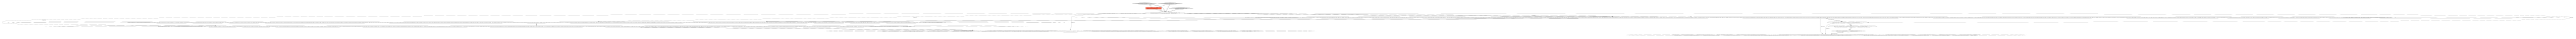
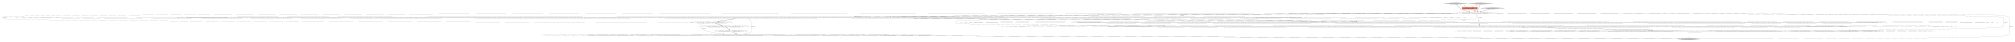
  digraph {
    fontname=Ubuntu
    node [fillcolor=white fontname=Ubuntu shape=ellipse style=filled]
    edge [fontname=Ubuntu style=bold]
    n1 [label="{Composite paramsGroup = UIUtils.createControlGroup(composite,SQLEditorMessages.pref_page_sql_editor_group_parameters,2,GridData.FILL_HORIZONTAL,0)enableSQLParameters = UIUtils.createCheckbox(paramsGroup,SQLEditorMessages.pref_page_sql_editor_checkbox_enable_sql_parameters,null,false,2)enableSQLAnonymousParameters = UIUtils.createCheckbox(paramsGroup,SQLEditorMessages.pref_page_sql_editor_checkbox_enable_sql_anonymous_parameters,null,false,2)anonymousParameterMarkText = UIUtils.createLabelText(paramsGroup,SQLEditorMessages.pref_page_sql_editor_text_anonymous_parameter_mark,\"\",SWT.BORDER,new GridData(32,SWT.DEFAULT))anonymousParameterMarkText.setTextLimit(1)namedParameterPrefixText = UIUtils.createLabelText(paramsGroup,SQLEditorMessages.pref_page_sql_editor_text_named_parameter_prefix,\"\",SWT.BORDER,new GridData(32,SWT.DEFAULT))namedParameterPrefixText.setTextLimit(1)controlCommandPrefixText = UIUtils.createLabelText(paramsGroup,SQLEditorMessages.pref_page_sql_editor_text_control_command_prefix,\"\",SWT.BORDER,new GridData(32,SWT.DEFAULT))controlCommandPrefixText.setTextLimit(1)enableParametersInDDL = UIUtils.createCheckbox(paramsGroup,SQLEditorMessages.pref_page_sql_editor_enable_parameters_in_ddl,SQLEditorMessages.pref_page_sql_editor_enable_parameters_in_ddl_tip,false,2)enableVariables = UIUtils.createCheckbox(paramsGroup,SQLEditorMessages.pref_page_sql_editor_enable_variables,SQLEditorMessages.pref_page_sql_editor_enable_variables_tip,false,2)GridData gd = new GridData(GridData.FILL_HORIZONTAL)gd.horizontalSpan = 2UIUtils.createLink(paramsGroup,SQLEditorMessages.pref_page_sql_editor_text_explanation_link,new SelectionAdapter(){@Override public void widgetSelected(SelectionEvent e){switch (e.text) {case \"params\":UIUtils.launchProgram(HelpUtils.getHelpExternalReference(\"SQL-Execution#dynamic-parameter-bindings\"))breakcase \"commands\":UIUtils.launchProgram(HelpUtils.getHelpExternalReference(\"Client-Side-Scripting\"))breakdefault:break}}).setLayoutData(gd)}@@@51@@@['1', '1', '0']"]
    n2 [label="{Composite delimGroup = UIUtils.createControlGroup(composite,SQLEditorMessages.pref_page_sql_editor_group_delimiters,2,GridData.FILL_HORIZONTAL | GridData.VERTICAL_ALIGN_BEGINNING,0)statementDelimiterText = UIUtils.createLabelText(delimGroup,SQLEditorMessages.pref_page_sql_editor_text_statement_delimiter,\"\",SWT.BORDER,new GridData(32,SWT.DEFAULT))ignoreNativeDelimiter = UIUtils.createCheckbox(delimGroup,SQLEditorMessages.pref_page_sql_editor_checkbox_ignore_native_delimiter,SQLEditorMessages.pref_page_sql_editor_checkbox_ignore_native_delimiter_tip,false,2)blankLineDelimiter = UIUtils.createCheckbox(delimGroup,SQLEditorMessages.pref_page_sql_editor_checkbox_blank_line_delimiter,SQLEditorMessages.pref_page_sql_editor_checkbox_blank_line_delimiter_tip,false,2)removeTrailingDelimiter = UIUtils.createCheckbox(delimGroup,SQLEditorMessages.pref_page_sql_editor_checkbox_remove_trailing_delimiter,SQLEditorMessages.pref_page_sql_editor_checkbox_remove_trailing_delimiter_tip,false,2)}@@@78@@@['1', '1', '0']"]
    n3 [label="{Composite assistGroup = UIUtils.createControlGroup(composite,SQLEditorMessages.pref_page_sql_completion_group_sql_assistant,2,GridData.VERTICAL_ALIGN_BEGINNING,0)csAutoActivationCheck = UIUtils.createCheckbox(assistGroup,SQLEditorMessages.pref_page_sql_completion_label_enable_auto_activation,SQLEditorMessages.pref_page_sql_completion_label_enable_auto_activation_tip,false,2)UIUtils.createControlLabel(assistGroup,SQLEditorMessages.pref_page_sql_completion_label_auto_activation_delay + UIMessages.label_ms)csAutoActivationDelaySpinner = new Spinner(assistGroup,SWT.BORDER)csAutoActivationDelaySpinner.setSelection(0)csAutoActivationDelaySpinner.setDigits(0)csAutoActivationDelaySpinner.setIncrement(50)csAutoActivationDelaySpinner.setMinimum(0)csAutoActivationDelaySpinner.setMaximum(1000000)csAutoActivationDelaySpinner.setToolTipText(SQLEditorMessages.pref_page_sql_completion_label_set_auto_activation_delay_tip)csAutoActivateOnKeystroke = UIUtils.createCheckbox(assistGroup,SQLEditorMessages.pref_page_sql_completion_label_activate_on_typing,SQLEditorMessages.pref_page_sql_completion_label_activate_on_typing_tip,false,2)csAutoInsertCheck = UIUtils.createCheckbox(assistGroup,SQLEditorMessages.pref_page_sql_completion_label_auto_insert_proposal,SQLEditorMessages.pref_page_sql_completion_label_auto_insert_proposal_tip,false,2)UIUtils.createControlLabel(assistGroup,SQLEditorMessages.pref_page_sql_completion_label_insert_case)csInsertCase = new Combo(assistGroup,SWT.BORDER | SWT.DROP_DOWN | SWT.READ_ONLY)csInsertCase.add(SQLEditorMessages.pref_page_sql_insert_case_default)csInsertCase.add(SQLEditorMessages.pref_page_sql_insert_case_upper_case)csInsertCase.add(SQLEditorMessages.pref_page_sql_insert_case_lower_case)csReplaceWordAfter = UIUtils.createCheckbox(assistGroup,SQLEditorMessages.pref_page_sql_completion_label_replace_word_after,SQLEditorMessages.pref_page_sql_completion_label_replace_word_after_tip,false,2)csHideDuplicates = UIUtils.createCheckbox(assistGroup,SQLEditorMessages.pref_page_sql_completion_label_hide_duplicate_names,null,false,2)csShortName = UIUtils.createCheckbox(assistGroup,SQLEditorMessages.pref_page_sql_completion_label_use_short_names,null,false,2)csLongName = UIUtils.createCheckbox(assistGroup,SQLEditorMessages.pref_page_sql_completion_label_use_long_names,null,false,2)csInsertSpace = UIUtils.createCheckbox(assistGroup,SQLEditorMessages.pref_page_sql_completion_label_insert_space,null,false,2)csSortAlphabetically = UIUtils.createCheckbox(assistGroup,SQLEditorMessages.pref_page_sql_completion_label_sort_alphabetically,null,false,2)csShowServerHelpTopics = UIUtils.createCheckbox(assistGroup,SQLEditorMessages.pref_page_sql_completion_label_show_server_help_topics,SQLEditorMessages.pref_page_sql_completion_label_show_server_help_topics_tip,false,2)csInsertTableAlias = UIUtils.createLabelCombo(assistGroup,SQLEditorMessages.pref_page_sql_completion_label_insert_table_alias,SWT.READ_ONLY | SWT.DROP_DOWN)for (SQLTableAliasInsertMode mode : SQLTableAliasInsertMode.values()){csInsertTableAlias.add(mode.getText())}}@@@4@@@['1', '1', '1']"]
    n4 [label="{Composite assistGroup = UIUtils.createControlGroup(rightPanel,SQLEditorMessages.pref_page_sql_format_group_search,1,GridData.FILL_HORIZONTAL | GridData.VERTICAL_ALIGN_BEGINNING,0)csMatchContains = UIUtils.createCheckbox(assistGroup,SQLEditorMessages.pref_page_sql_completion_label_match_contains,SQLEditorMessages.pref_page_sql_completion_label_match_contains_tip,false,2)csUseGlobalSearch = UIUtils.createCheckbox(assistGroup,SQLEditorMessages.pref_page_sql_completion_label_use_global_search,SQLEditorMessages.pref_page_sql_completion_label_use_global_search_tip,false,2)csShowColumnProcedures = UIUtils.createCheckbox(assistGroup,SQLEditorMessages.pref_page_sql_completion_label_show_column_procedures,SQLEditorMessages.pref_page_sql_completion_label_show_column_procedures_tip,false,2)}@@@37@@@['0', '0', '1']"]
    n5 [label="{Composite scriptsGroup = UIUtils.createControlGroup(composite,SQLEditorMessages.pref_page_sql_editor_group_scripts,2,GridData.FILL_HORIZONTAL,0){UIUtils.createControlLabel(scriptsGroup,SQLEditorMessages.pref_page_sql_editor_label_commit_type)commitTypeCombo = new Combo(scriptsGroup,SWT.BORDER | SWT.DROP_DOWN | SWT.READ_ONLY)commitTypeCombo.add(SQLEditorMessages.pref_page_sql_editor_combo_item_script_end,SQLScriptCommitType.AT_END.ordinal())commitTypeCombo.add(SQLEditorMessages.pref_page_sql_editor_combo_item_each_line_autocommit,SQLScriptCommitType.AUTOCOMMIT.ordinal())commitTypeCombo.add(SQLEditorMessages.pref_page_sql_editor_combo_item_each_spec_line,SQLScriptCommitType.NLINES.ordinal())commitTypeCombo.add(SQLEditorMessages.pref_page_sql_editor_combo_item_no_commit,SQLScriptCommitType.NO_COMMIT.ordinal())}{UIUtils.createControlLabel(scriptsGroup,SQLEditorMessages.pref_page_sql_editor_label_commit_after_line)commitLinesText = new Spinner(scriptsGroup,SWT.BORDER)commitLinesText.setSelection(0)commitLinesText.setDigits(0)commitLinesText.setIncrement(1)commitLinesText.setMinimum(1)commitLinesText.setMaximum(1024 * 1024)}{UIUtils.createControlLabel(scriptsGroup,SQLEditorMessages.pref_page_sql_editor_label_error_handling)errorHandlingCombo = new Combo(scriptsGroup,SWT.BORDER | SWT.DROP_DOWN | SWT.READ_ONLY)errorHandlingCombo.add(SQLEditorMessages.pref_page_sql_editor_combo_item_stop_rollback,SQLScriptErrorHandling.STOP_ROLLBACK.ordinal())errorHandlingCombo.add(SQLEditorMessages.pref_page_sql_editor_combo_item_stop_commit,SQLScriptErrorHandling.STOP_COMMIT.ordinal())errorHandlingCombo.add(SQLEditorMessages.pref_page_sql_editor_combo_item_ignore,SQLScriptErrorHandling.IGNORE.ordinal())}fetchResultSetsCheck = UIUtils.createCheckbox(scriptsGroup,SQLEditorMessages.pref_page_sql_editor_checkbox_fetch_resultsets,null,false,2)resetCursorCheck = UIUtils.createCheckbox(scriptsGroup,SQLEditorMessages.pref_page_sql_editor_checkbox_reset_cursor,null,false,2)maxEditorCheck = UIUtils.createCheckbox(scriptsGroup,SQLEditorMessages.pref_page_sql_editor_checkbox_max_editor_on_script_exec,null,false,2)}@@@21@@@['1', '1', '0']"]
    n6 [label="Composite rightPanel = new Composite(composite,SWT.NONE)@@@34@@@['0', '0', '1']"]
+   n7 [fillcolor=lightgray label="return composite@@@43@@@['0', '0', '1']"]
    n8 [label="rightPanel.setLayoutData(new GridData(GridData.VERTICAL_ALIGN_BEGINNING))@@@35@@@['0', '0', '1']"]
    n9 [label="rightPanel.setLayout(new GridLayout(1,false))@@@36@@@['0', '0', '1']"]
    n10 [fillcolor=lightgray label="createPreferenceContent['0', '0', '1']" shape=diamond]
    n11 [fillcolor=tomato label="Composite parent@@@2@@@['1', '1', '1']" shape=box]
    n12 [label="Composite composite = UIUtils.createPlaceholder(parent,2,5)@@@3@@@['1', '1', '1']"]
    n13 [fillcolor=lightgray label="createPreferenceContent['0', '1', '0']" shape=diamond]
    n14 [fillcolor=lightgray label="createPreferenceContent['1', '0', '0']" shape=diamond]
    n1 -> n2
    n3 -> n4 [label=assistGroup style=solid]
    n3 -> n5
    n3 -> n6
+   n4 -> n7
    n5 -> n1
    n6 -> n4 [label=rightPanel style=solid]
    n6 -> n8
    n8 -> n9
    n9 -> n4
    n10 -> n11 [label=true style=dotted]
    n10 -> n12
    n11 -> n12 [label=parent style=solid]
    n12 -> n1 [label=composite style=solid]
    n12 -> n2 [label=composite style=solid]
    n12 -> n3
    n12 -> n3 [label=composite style=solid]
    n12 -> n5 [label=composite style=solid]
    n12 -> n6 [label=composite style=solid]
+   n12 -> n7 [label=composite style=solid]
    n13 -> n11 [label=true style=dotted]
    n13 -> n12
    n14 -> n12
  }
